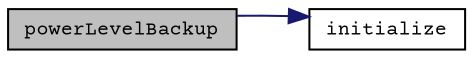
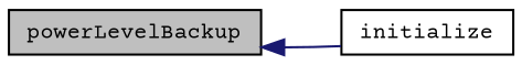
  digraph {
    rankdir=LR
    fontname="Courier Prime"
    node [color=black fontname="Courier Prime" fontsize=10 shape=record style=filled]
    n1 [fillcolor=grey75 fontcolor=black height=0.2 label=powerLevelBackup width=0.4]
    n2 [fillcolor=white height=0.2 label=initialize width=0.4]
-   n2 -> n1 [color=midnightblue dir=back fontname="Courier Prime" fontsize=10 labelfontname=Helvetica labelfontsize=10 style=solid]
+   n1 -> n2 [color=midnightblue dir=back fontname="Courier Prime" fontsize=10 labelfontname=Helvetica labelfontsize=10 style=solid]
  }
